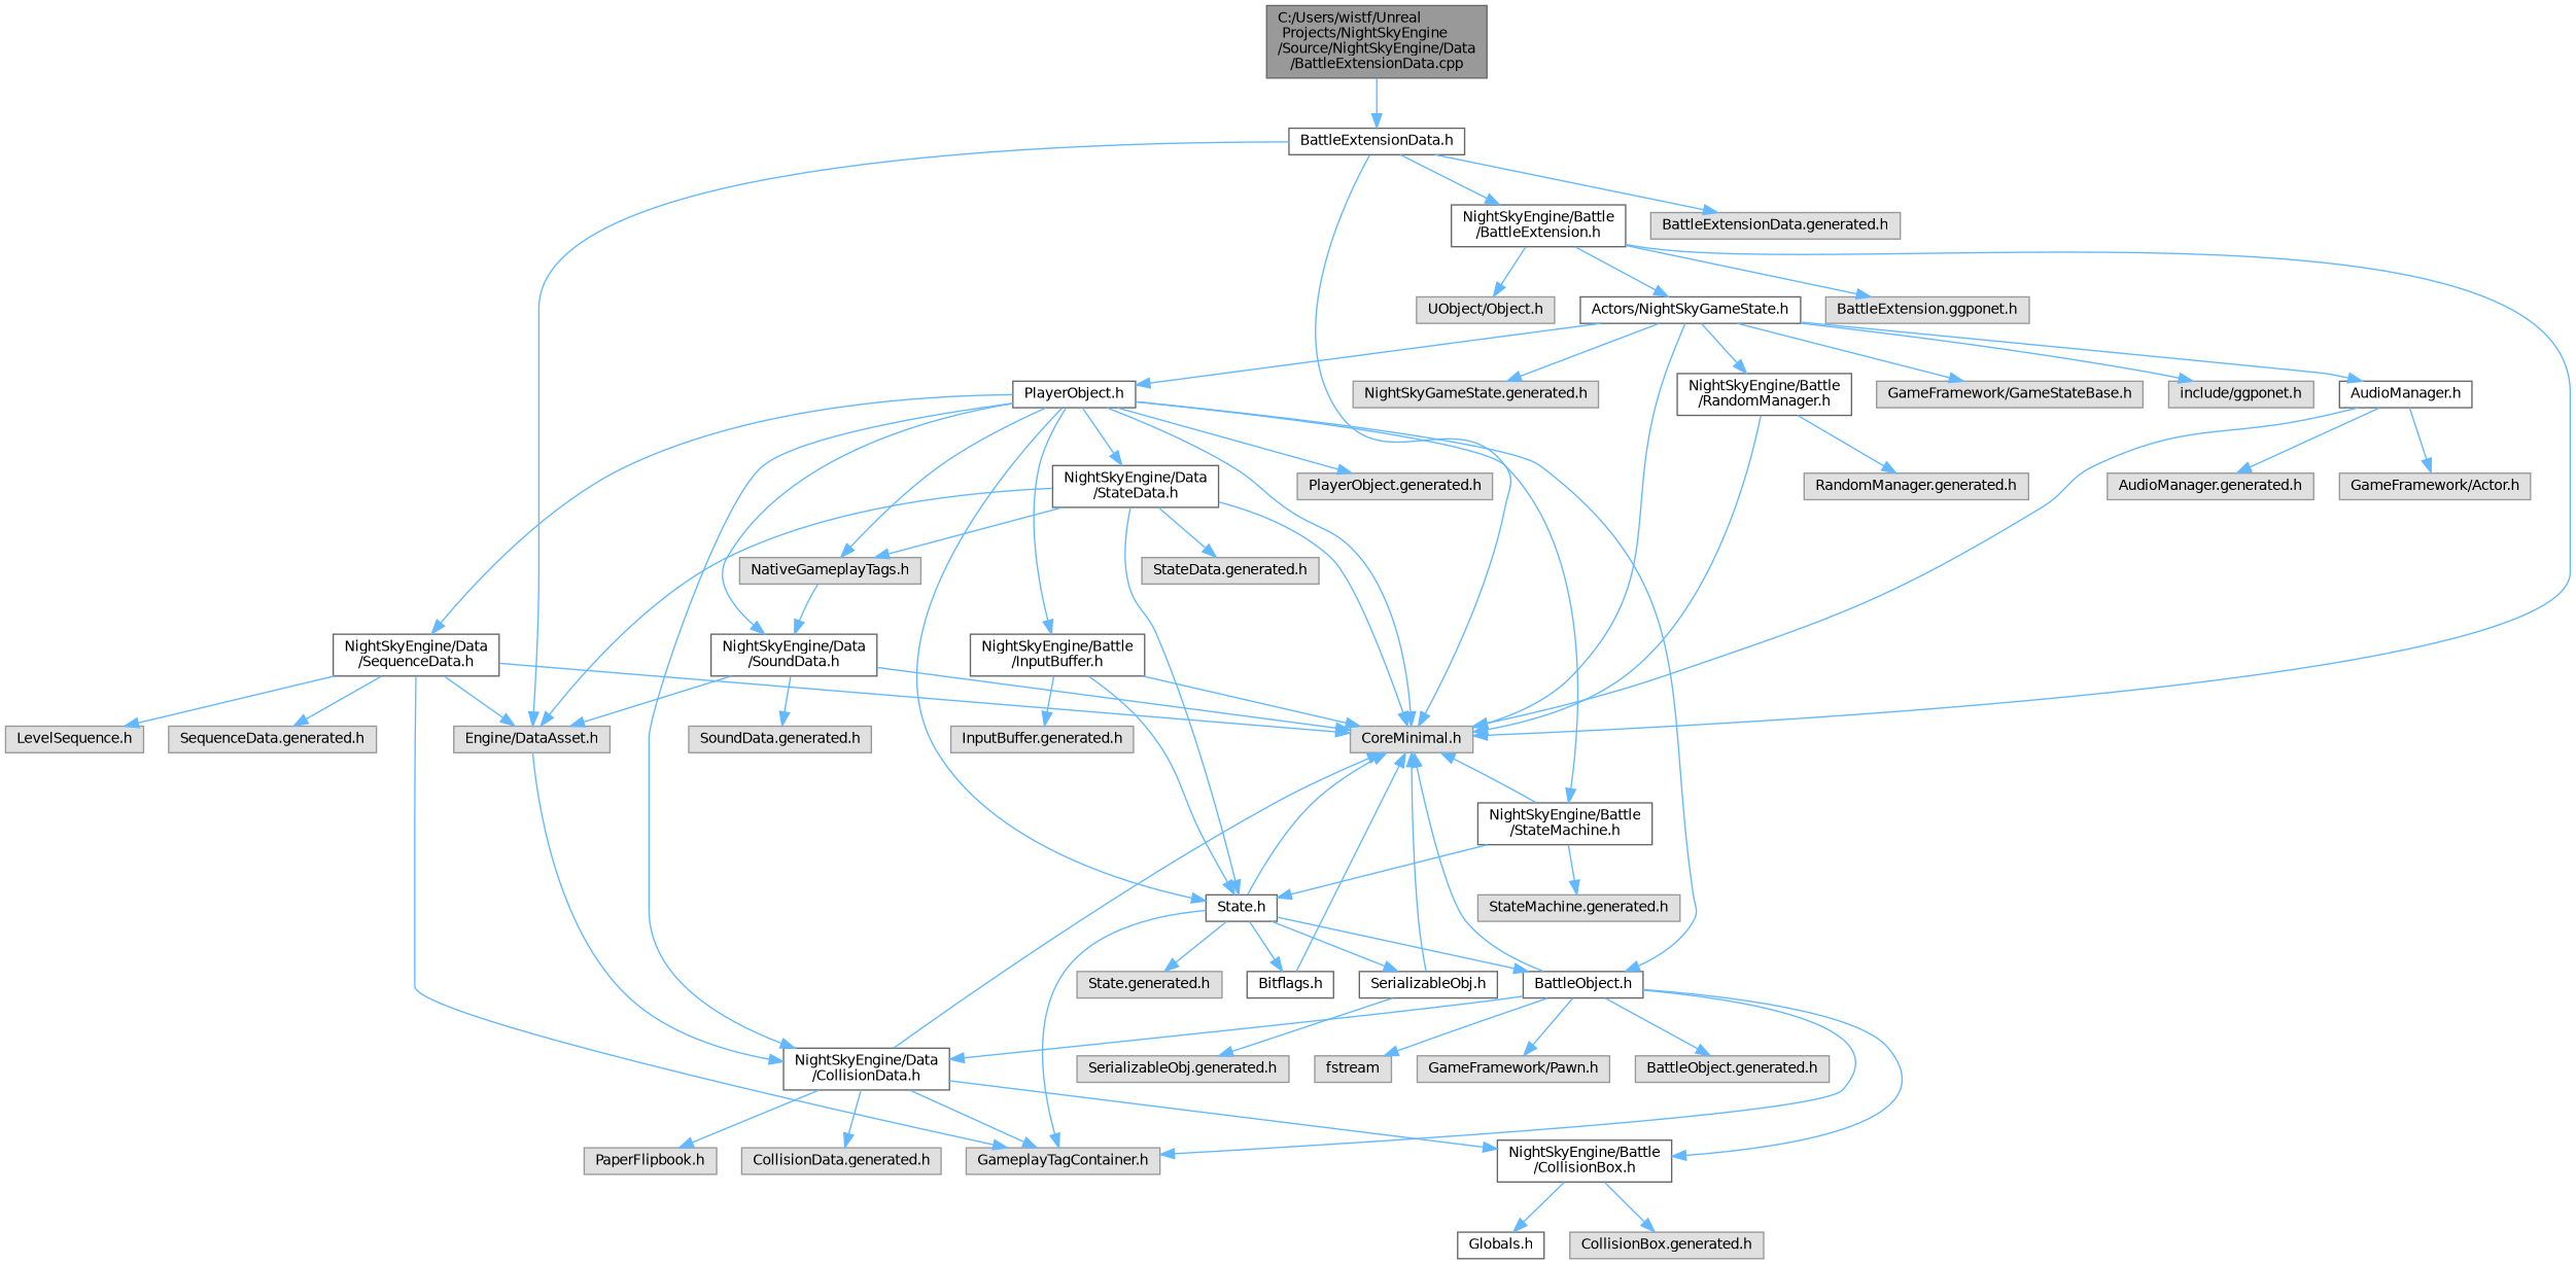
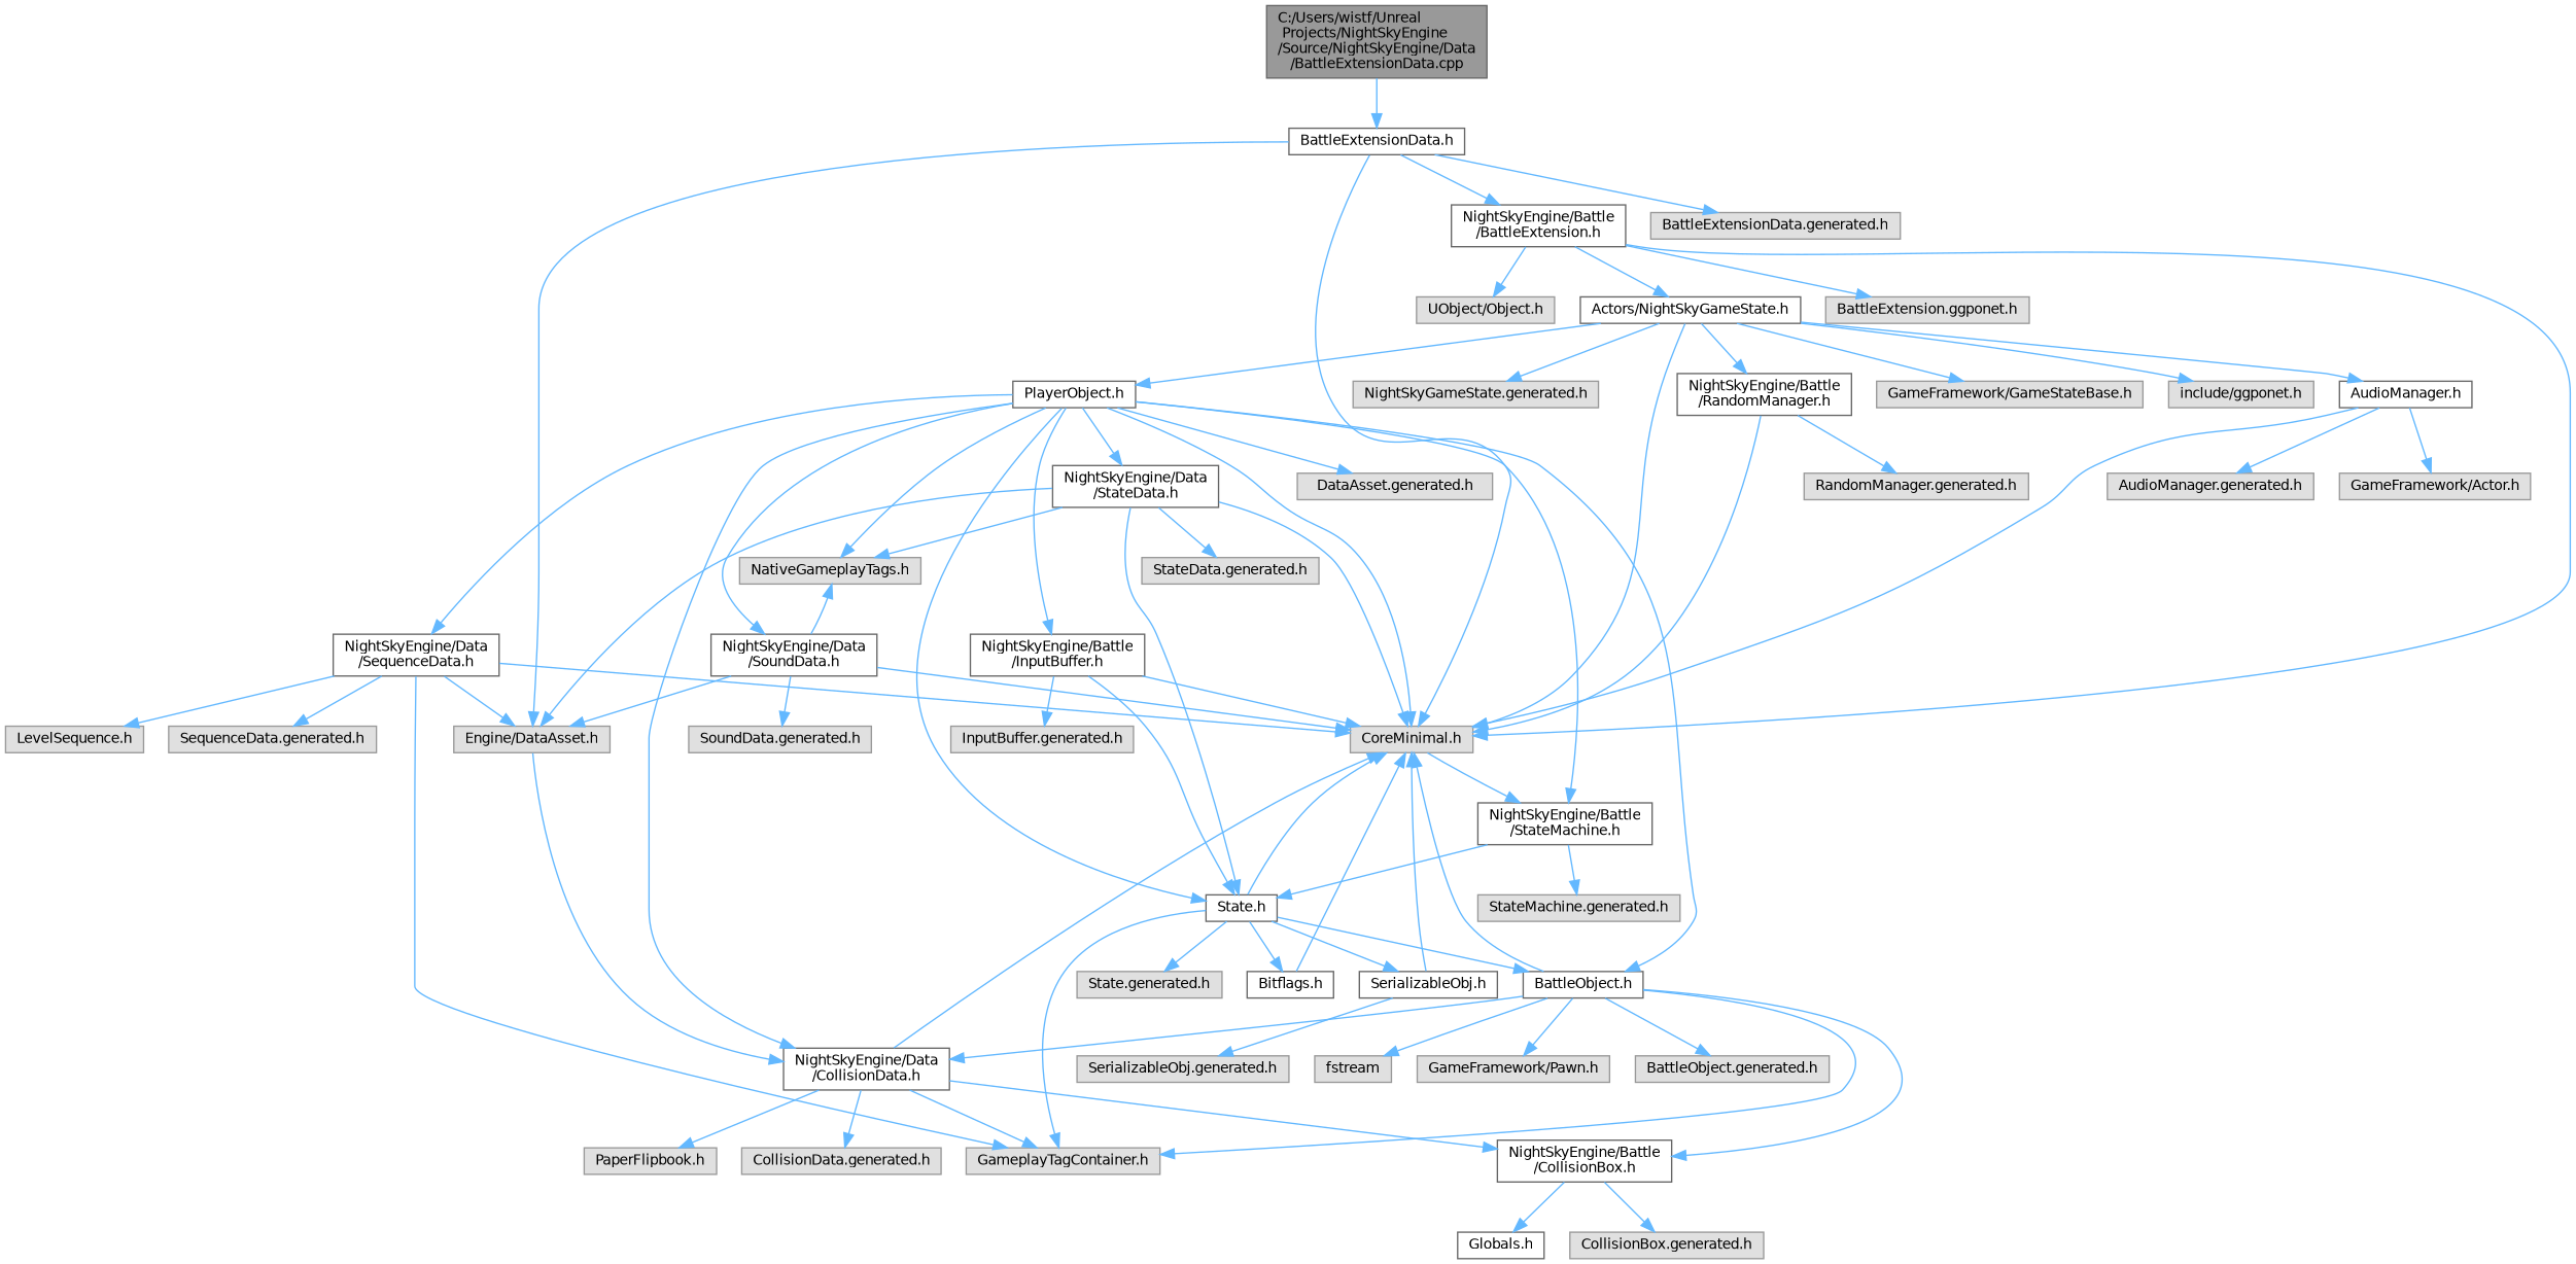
  digraph {
    node [color=grey60 fillcolor="#E0E0E0" fontname=Helvetica fontsize=10 shape=box style=filled]
    edge [color=steelblue1 fontname=Helvetica fontsize=10 labelfontname=Helvetica labelfontsize=10 style=solid]
    n1 [color=gray40 fillcolor=grey60 fontcolor=black height=0.2 label="C:/Users/wistf/Unreal\l Projects/NightSkyEngine\l/Source/NightSkyEngine/Data\l/BattleExtensionData.cpp" width=0.4]
    n2 [color=grey40 fillcolor=white height=0.2 label="BattleExtensionData.h" width=0.4]
    n3 [height=0.2 label="CoreMinimal.h" width=0.4]
    n4 [height=0.2 label="Engine/DataAsset.h" width=0.4]
    n5 [color=grey40 fillcolor=white height=0.2 label="NightSkyEngine/Battle\l/BattleExtension.h" width=0.4]
    n6 [height=0.2 label="BattleExtensionData.generated.h" width=0.4]
    n7 [color=grey40 fillcolor=white height=0.2 label="NightSkyEngine/Data\l/CollisionData.h" width=0.4]
    n8 [color=grey40 fillcolor=white height=0.2 label="Actors/NightSkyGameState.h" width=0.4]
    n9 [height=0.2 label="UObject/Object.h" width=0.4]
    n10 [height=0.2 label="BattleExtension.ggponet.h" width=0.4]
    n11 [color=grey40 fillcolor=white height=0.2 label="AudioManager.h" width=0.4]
    n12 [color=grey40 fillcolor=white height=0.2 label="PlayerObject.h" width=0.4]
    n13 [height=0.2 label="GameFramework/GameStateBase.h" width=0.4]
    n14 [height=0.2 label="include/ggponet.h" width=0.4]
    n15 [color=grey40 fillcolor=white height=0.2 label="NightSkyEngine/Battle\l/RandomManager.h" width=0.4]
    n16 [height=0.2 label="NightSkyGameState.generated.h" width=0.4]
    n17 [height=0.2 label="GameFramework/Actor.h" width=0.4]
    n18 [height=0.2 label="AudioManager.generated.h" width=0.4]
    n19 [color=grey40 fillcolor=white height=0.2 label="BattleObject.h" width=0.4]
    n20 [height=0.2 label="NativeGameplayTags.h" width=0.4]
    n21 [color=grey40 fillcolor=white height=0.2 label="NightSkyEngine/Battle\l/InputBuffer.h" width=0.4]
    n22 [color=grey40 fillcolor=white height=0.2 label="State.h" width=0.4]
    n23 [color=grey40 fillcolor=white height=0.2 label="NightSkyEngine/Battle\l/StateMachine.h" width=0.4]
    n24 [color=grey40 fillcolor=white height=0.2 label="NightSkyEngine/Data\l/SequenceData.h" width=0.4]
    n25 [color=grey40 fillcolor=white height=0.2 label="NightSkyEngine/Data\l/SoundData.h" width=0.4]
    n26 [color=grey40 fillcolor=white height=0.2 label="NightSkyEngine/Data\l/StateData.h" width=0.4]
-   n27 [height=0.2 label="PlayerObject.generated.h" width=0.4]
+   n27 [height=0.2 label="DataAsset.generated.h" width=0.4]
    n28 [height=0.2 label="RandomManager.generated.h" width=0.4]
    n29 [height=0.2 label=fstream width=0.4]
    n30 [height=0.2 label="GameplayTagContainer.h" width=0.4]
    n31 [height=0.2 label="GameFramework/Pawn.h" width=0.4]
    n32 [color=grey40 fillcolor=white height=0.2 label="NightSkyEngine/Battle\l/CollisionBox.h" width=0.4]
    n33 [height=0.2 label="BattleObject.generated.h" width=0.4]
    n34 [height=0.2 label="PaperFlipbook.h" width=0.4]
    n35 [height=0.2 label="CollisionData.generated.h" width=0.4]
    n36 [height=0.2 label="InputBuffer.generated.h" width=0.4]
    n37 [color=grey40 fillcolor=white height=0.2 label="Bitflags.h" width=0.4]
    n38 [color=grey40 fillcolor=white height=0.2 label="SerializableObj.h" width=0.4]
    n39 [height=0.2 label="State.generated.h" width=0.4]
    n40 [height=0.2 label="StateMachine.generated.h" width=0.4]
    n41 [height=0.2 label="LevelSequence.h" width=0.4]
    n42 [height=0.2 label="SequenceData.generated.h" width=0.4]
    n43 [height=0.2 label="SoundData.generated.h" width=0.4]
    n44 [height=0.2 label="StateData.generated.h" width=0.4]
    n45 [color=grey40 fillcolor=white height=0.2 label="Globals.h" width=0.4]
    n46 [height=0.2 label="CollisionBox.generated.h" width=0.4]
    n47 [height=0.2 label="SerializableObj.generated.h" width=0.4]
    n1 -> n2
    n2 -> n3
    n2 -> n4
    n2 -> n5
    n2 -> n6
    n4 -> n7
    n5 -> n3
    n5 -> n8
    n5 -> n9
    n5 -> n10
    n7 -> n3
    n7 -> n30
    n7 -> n32
    n7 -> n34
    n7 -> n35
    n8 -> n3
    n8 -> n11
    n8 -> n12
    n8 -> n13
    n8 -> n14
    n8 -> n15
    n8 -> n16
    n11 -> n3
    n11 -> n17
    n11 -> n18
    n12 -> n3
    n12 -> n7
    n12 -> n19
    n12 -> n20
    n12 -> n21
    n12 -> n22
    n12 -> n23
    n12 -> n24
    n12 -> n25
    n12 -> n26
    n12 -> n27
    n15 -> n3
    n15 -> n28
    n19 -> n3
    n19 -> n7
    n19 -> n29
    n19 -> n30
    n19 -> n31
    n19 -> n32
    n19 -> n33
    n21 -> n3
    n21 -> n22
    n21 -> n36
    n22 -> n3
    n22 -> n19
    n22 -> n30
    n22 -> n37
    n22 -> n38
    n22 -> n39
-   n23 -> n3
+   n3 -> n23
    n23 -> n22
    n23 -> n40
    n24 -> n3
    n24 -> n4
    n24 -> n30
    n24 -> n41
    n24 -> n42
    n25 -> n3
    n25 -> n4
-   n20 -> n25
+   n25 -> n20
    n25 -> n43
    n26 -> n3
    n26 -> n4
    n26 -> n20
    n26 -> n22
    n26 -> n44
    n32 -> n45
    n32 -> n46
    n37 -> n3
    n38 -> n3
    n38 -> n47
  }
